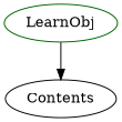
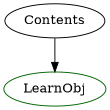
  digraph {
    n1 [color=darkgreen label=LearnObj shape=oval]
    Contents
-   n1 -> Contents
+   Contents -> n1
  }
